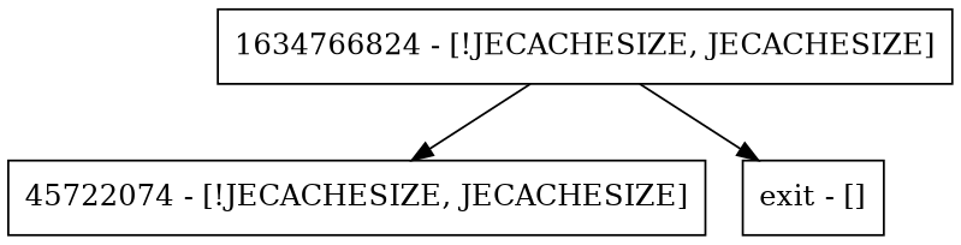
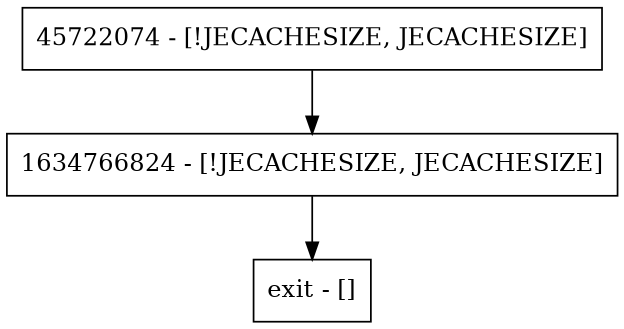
  digraph {
    node [shape=record]
    n1 [label="45722074 - [!JECACHESIZE, JECACHESIZE]"]
    n2 [label="1634766824 - [!JECACHESIZE, JECACHESIZE]"]
    n3 [label="exit - []"]
-   n2 -> n1
+   n1 -> n2
    n2 -> n3
  }
